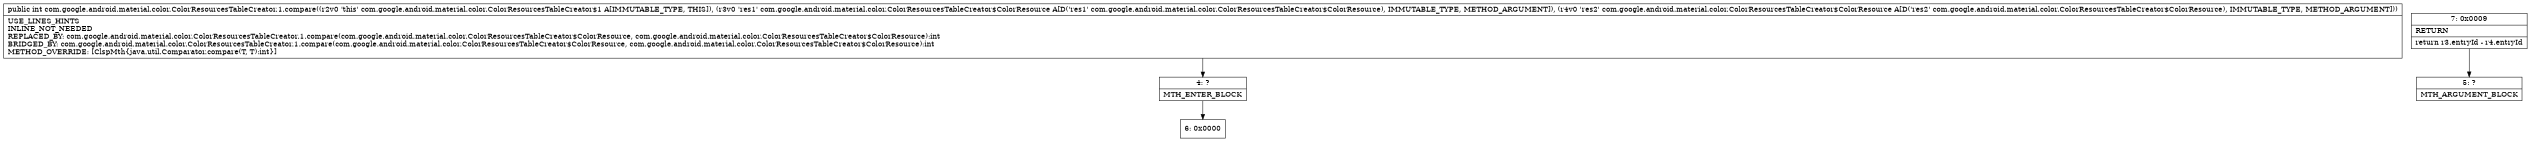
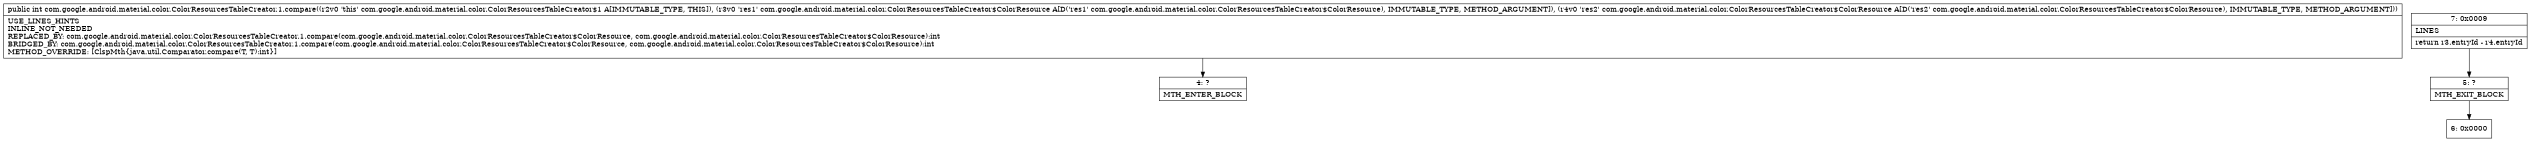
  digraph {
    node [shape=record]
    n1 [label="{4\:\ ?|MTH_ENTER_BLOCK\l}"]
    n2 [label="{6\:\ 0x0000}"]
-   n3 [label="{7\:\ 0x0009|RETURN\l|return r3.entryId \- r4.entryId\l}"]
-   n4 [label="{5\:\ ?|MTH_ARGUMENT_BLOCK\l}"]
+   n3 [label="{7\:\ 0x0009|LINES\l|return r3.entryId \- r4.entryId\l}"]
+   n4 [label="{5\:\ ?|MTH_EXIT_BLOCK\l}"]
    n5 [label="{public int com.google.android.material.color.ColorResourcesTableCreator.1.compare((r2v0 'this' com.google.android.material.color.ColorResourcesTableCreator$1 A[IMMUTABLE_TYPE, THIS]), (r3v0 'res1' com.google.android.material.color.ColorResourcesTableCreator$ColorResource A[D('res1' com.google.android.material.color.ColorResourcesTableCreator$ColorResource), IMMUTABLE_TYPE, METHOD_ARGUMENT]), (r4v0 'res2' com.google.android.material.color.ColorResourcesTableCreator$ColorResource A[D('res2' com.google.android.material.color.ColorResourcesTableCreator$ColorResource), IMMUTABLE_TYPE, METHOD_ARGUMENT]))  | USE_LINES_HINTS\lINLINE_NOT_NEEDED\lREPLACED_BY: com.google.android.material.color.ColorResourcesTableCreator.1.compare(com.google.android.material.color.ColorResourcesTableCreator$ColorResource, com.google.android.material.color.ColorResourcesTableCreator$ColorResource):int\lBRIDGED_BY: com.google.android.material.color.ColorResourcesTableCreator.1.compare(com.google.android.material.color.ColorResourcesTableCreator$ColorResource, com.google.android.material.color.ColorResourcesTableCreator$ColorResource):int\lMETHOD_OVERRIDE: [ClspMth\{java.util.Comparator.compare(T, T):int\}]\l}"]
-   n1 -> n2
+   n4 -> n2
    n3 -> n4
    n5 -> n1
  }
